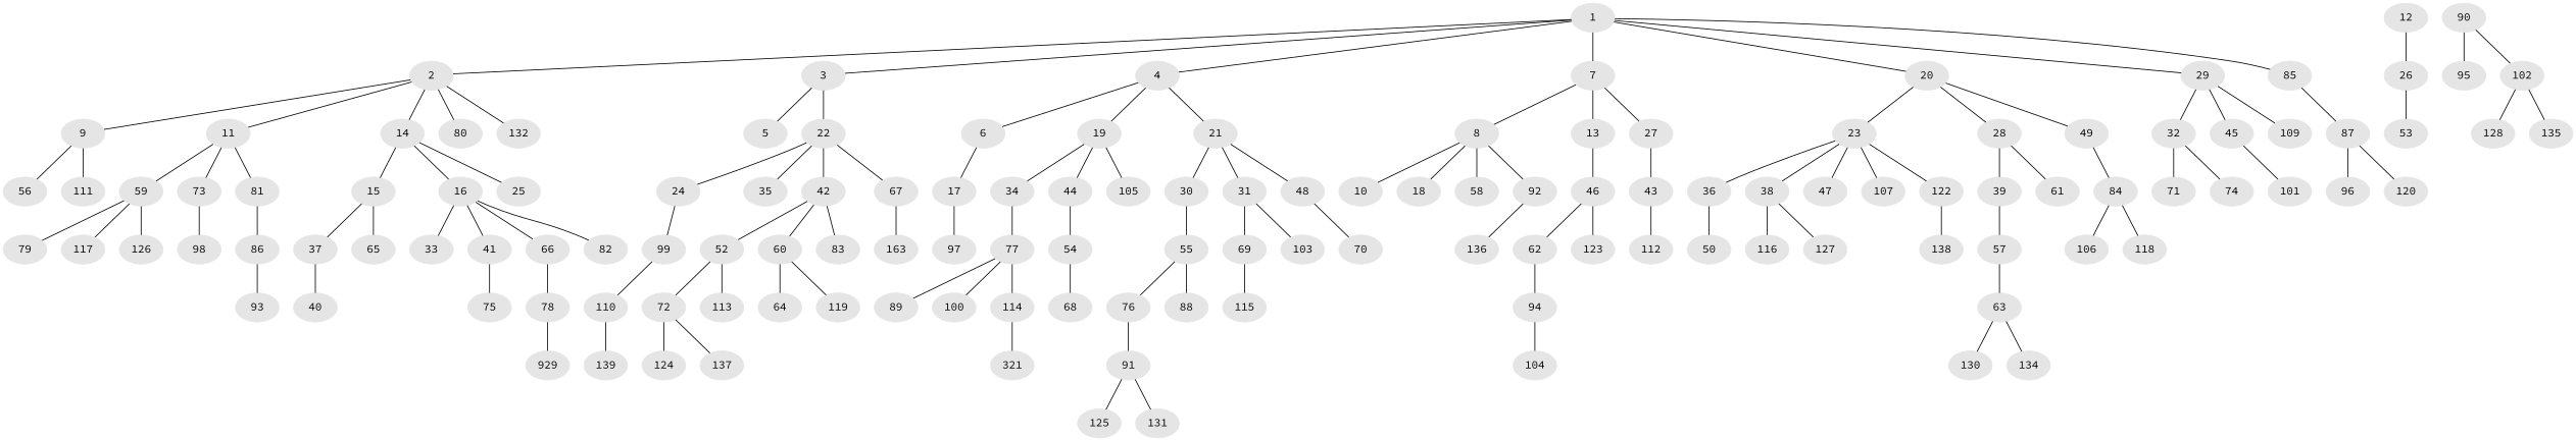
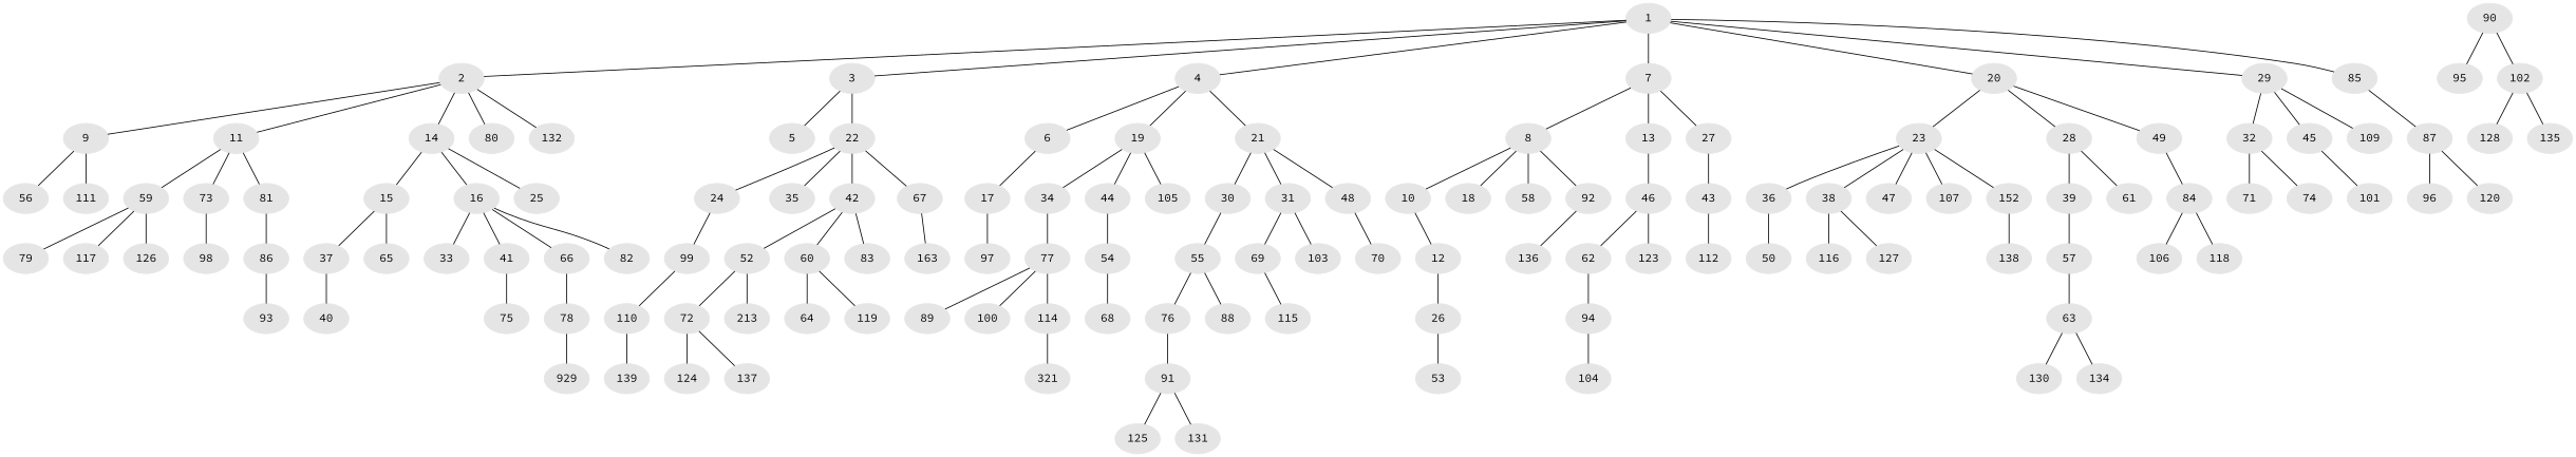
  graph {
    fontname="Source Code Pro"
    node [color=gray90 fontname="Source Code Pro" style=filled]
    edge [fontname="Source Code Pro"]
    1
    2
    3
    4
    7
    20
    29
    85
    9
    11
    14
    80
    132
    5
    22
    6
    19
    21
    8
    13
    27
    23
    28
    49
    32
    45
    109
    87
    56
    111
    59
    73
    81
    15
    16
    25
    24
    35
    42
    67
    17
    34
    44
    105
    30
    31
    48
    97
    10
    18
    58
    92
    46
    43
    12
    136
    26
    79
    117
    126
    98
    86
    53
    62
    123
    37
    65
    33
    41
    66
    82
    40
    75
    78
    77
    54
    36
    38
    47
    107
-   122
+   122 [label=152]
    39
    61
    84
    55
    69
    103
    70
    99
    52
    60
    83
    n93 [label=163]
    50
    116
    127
    138
    110
    112
    57
    71
    74
    101
    76
    88
    115
    89
    100
    114
    63
    72
-   113
+   113 [label=213]
    64
    119
    68
    94
    106
    118
    124
    137
    91
    130
    134
    104
    n125 [label=929]
    90
    95
    102
    125
    131
    n131 [label=321]
    93
    96
    120
    128
    135
    139
    1 -- 2
    1 -- 3
    1 -- 4
    1 -- 7
    1 -- 20
    1 -- 29
    1 -- 85
    2 -- 9
    2 -- 11
    2 -- 14
    2 -- 80
    2 -- 132
    3 -- 5
    3 -- 22
    4 -- 6
    4 -- 19
    4 -- 21
    7 -- 8
    7 -- 13
    7 -- 27
    20 -- 23
    20 -- 28
    20 -- 49
    29 -- 32
    29 -- 45
    29 -- 109
    85 -- 87
    9 -- 56
    9 -- 111
    11 -- 59
    11 -- 73
    11 -- 81
    14 -- 15
    14 -- 16
    14 -- 25
    22 -- 24
    22 -- 35
    22 -- 42
    22 -- 67
    6 -- 17
    19 -- 34
    19 -- 44
    19 -- 105
    21 -- 30
    21 -- 31
    21 -- 48
    8 -- 10
    8 -- 18
    8 -- 58
    8 -- 92
    13 -- 46
    27 -- 43
    23 -- 36
    23 -- 38
    23 -- 47
    23 -- 107
    23 -- 122
    28 -- 39
    28 -- 61
    49 -- 84
    32 -- 71
    32 -- 74
    45 -- 101
    87 -- 96
    87 -- 120
    59 -- 79
    59 -- 117
    59 -- 126
    73 -- 98
    81 -- 86
    15 -- 37
    15 -- 65
    16 -- 33
    16 -- 41
    16 -- 66
    16 -- 82
    24 -- 99
    42 -- 52
    42 -- 60
    42 -- 83
    67 -- n93
    17 -- 97
    34 -- 77
    44 -- 54
    30 -- 55
    31 -- 69
    31 -- 103
    48 -- 70
+   10 -- 12
    92 -- 136
    46 -- 62
    46 -- 123
    43 -- 112
    12 -- 26
    26 -- 53
    86 -- 93
    62 -- 94
    37 -- 40
    41 -- 75
    66 -- 78
    78 -- n125
    77 -- 89
    77 -- 100
    77 -- 114
    54 -- 68
    36 -- 50
    38 -- 116
    38 -- 127
    122 -- 138
    39 -- 57
    84 -- 106
    84 -- 118
    55 -- 76
    55 -- 88
    69 -- 115
    99 -- 110
    52 -- 72
    52 -- 113
    60 -- 64
    60 -- 119
    110 -- 139
    57 -- 63
    76 -- 91
    114 -- n131
    63 -- 130
    63 -- 134
    72 -- 124
    72 -- 137
    94 -- 104
    91 -- 125
    91 -- 131
    90 -- 95
    90 -- 102
    102 -- 128
    102 -- 135
  }
